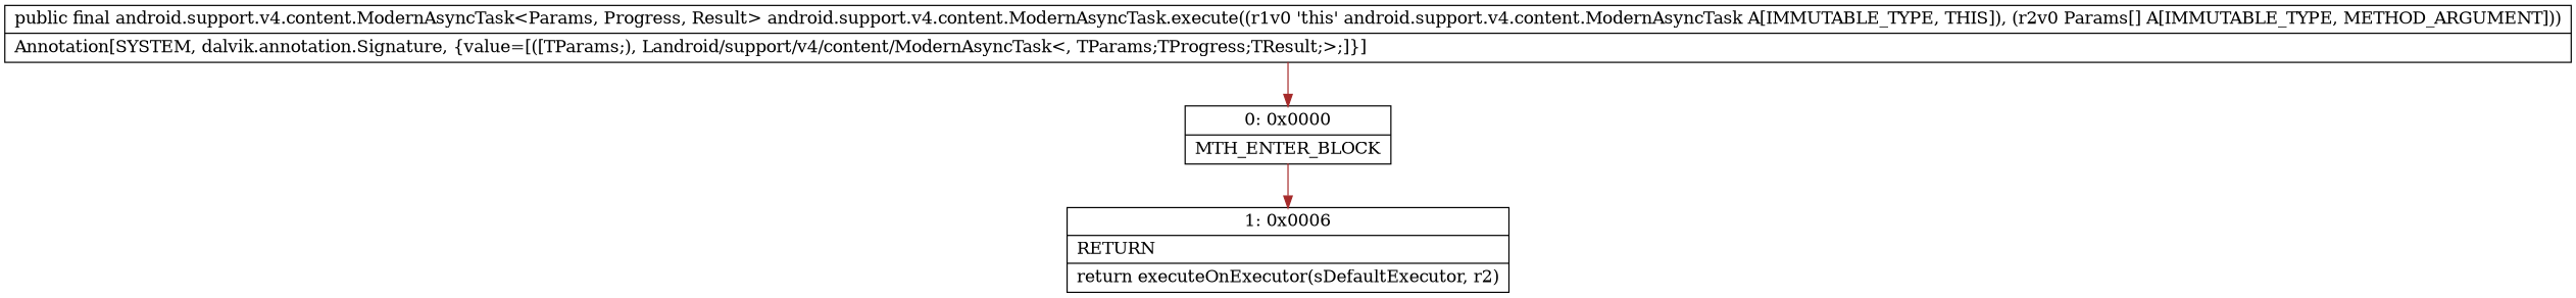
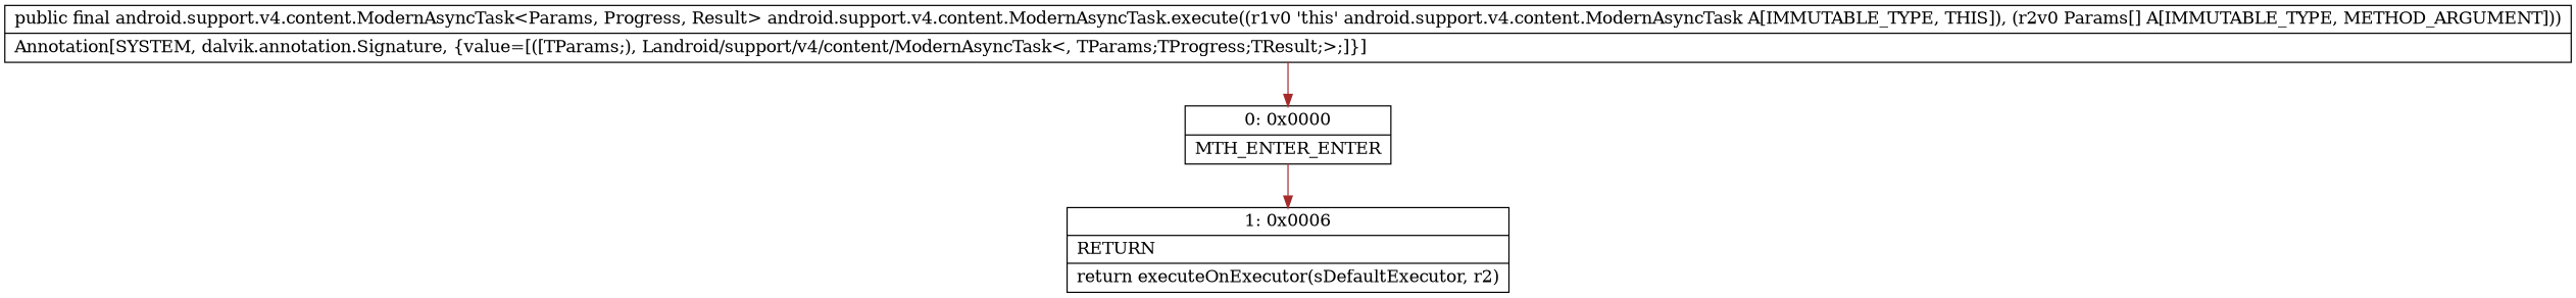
  digraph {
    node [shape=record]
    edge [color=brown]
-   n1 [label="{0\:\ 0x0000|MTH_ENTER_BLOCK\l}"]
+   n1 [label="{0\:\ 0x0000|MTH_ENTER_ENTER\l}"]
    n2 [label="{1\:\ 0x0006|RETURN\l|return executeOnExecutor(sDefaultExecutor, r2)\l}"]
    n3 [label="{public final android.support.v4.content.ModernAsyncTask\<Params, Progress, Result\> android.support.v4.content.ModernAsyncTask.execute((r1v0 'this' android.support.v4.content.ModernAsyncTask A[IMMUTABLE_TYPE, THIS]), (r2v0 Params[] A[IMMUTABLE_TYPE, METHOD_ARGUMENT]))  | Annotation[SYSTEM, dalvik.annotation.Signature, \{value=[([TParams;), Landroid\/support\/v4\/content\/ModernAsyncTask\<, TParams;TProgress;TResult;\>;]\}]\l}"]
    n1 -> n2
    n3 -> n1
  }
